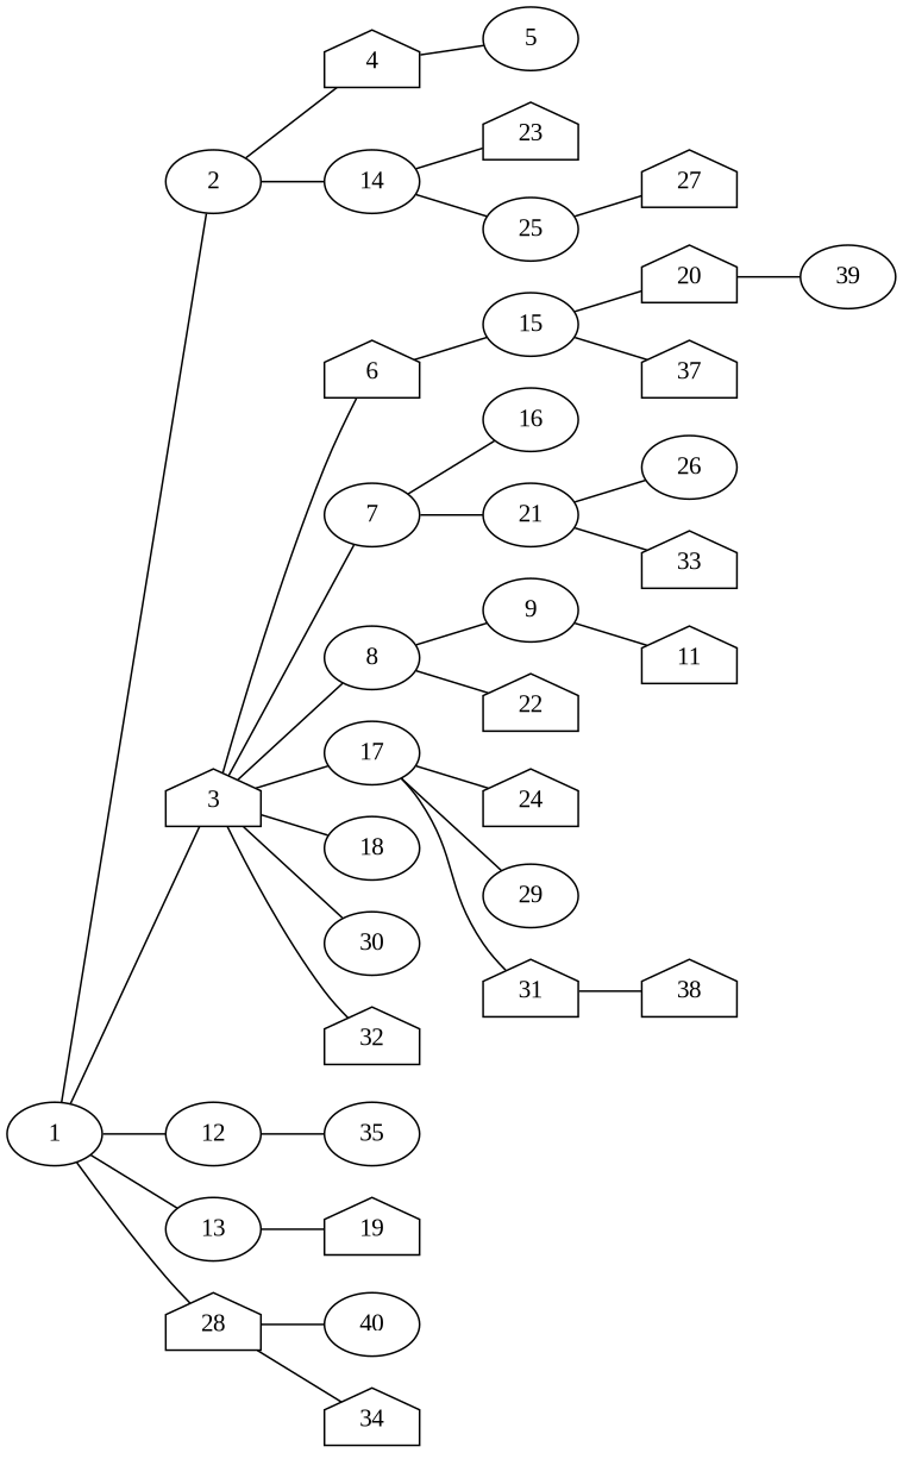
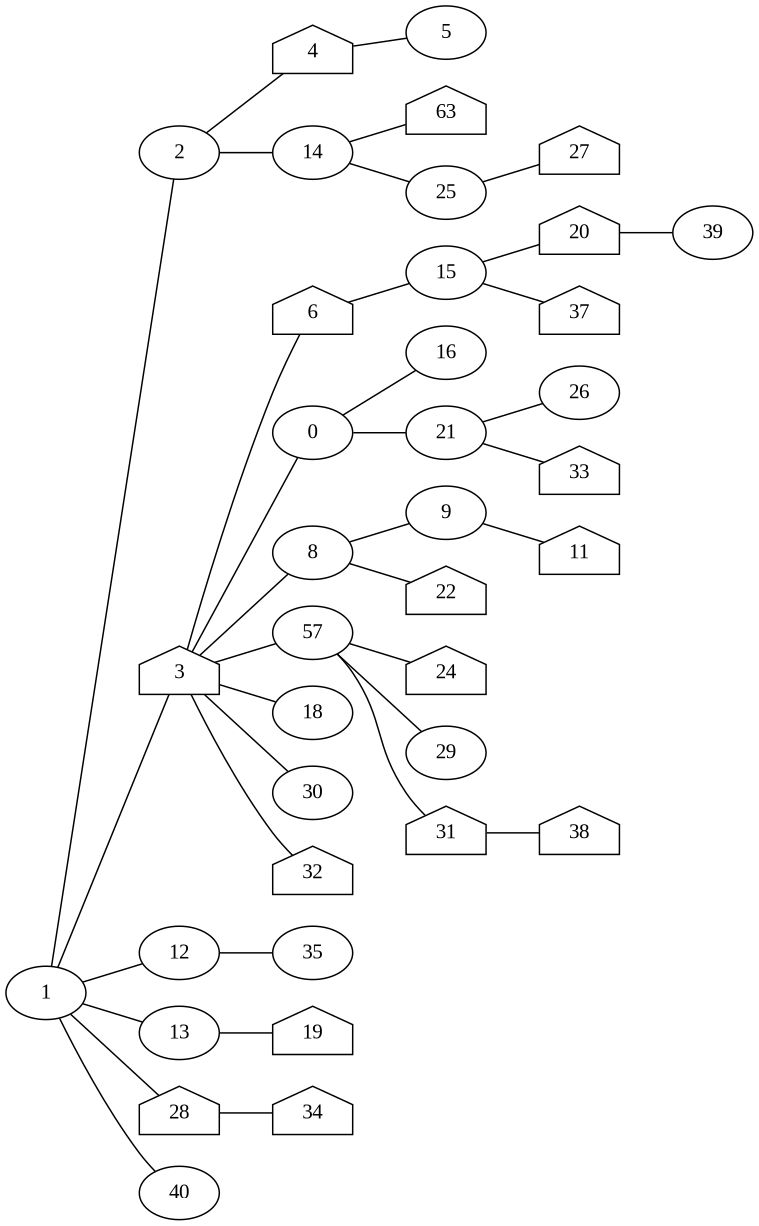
  graph {
    fontname="Liberation Serif"
    rankdir=LR
    node [fontname="Liberation Serif" shape=ellipse]
    edge [fontname="Liberation Serif"]
    1
    2
    3 [shape=house]
    12
    13
    28 [shape=house]
    40
    4 [shape=house]
    14
    6 [shape=house]
-   7
+   7 [label=0]
    8
-   17
+   17 [label=57]
    18
    30
    32 [shape=house]
    35
    19 [shape=house]
    34 [shape=house]
    5
-   23 [shape=house]
+   23 [shape=house label=63]
    25
    15
    16
    21
    9
    22 [shape=house]
    24 [shape=house]
    29
    31 [shape=house]
    27 [shape=house]
    20 [shape=house]
    37 [shape=house]
    26
    33 [shape=house]
    11 [shape=house]
    38 [shape=house]
    39
    1 -- 2
    1 -- 3
    1 -- 12
    1 -- 13
    1 -- 28
-   28 -- 40
+   1 -- 40
    2 -- 4
    2 -- 14
    3 -- 6
    3 -- 7
    3 -- 8
    3 -- 17
    3 -- 18
    3 -- 30
    3 -- 32
    12 -- 35
    13 -- 19
    28 -- 34
    4 -- 5
    14 -- 23
    14 -- 25
    6 -- 15
    7 -- 16
    7 -- 21
    8 -- 9
    8 -- 22
    17 -- 24
    17 -- 29
    17 -- 31
    25 -- 27
    15 -- 20
    15 -- 37
    21 -- 26
    21 -- 33
    9 -- 11
    31 -- 38
    20 -- 39
  }
